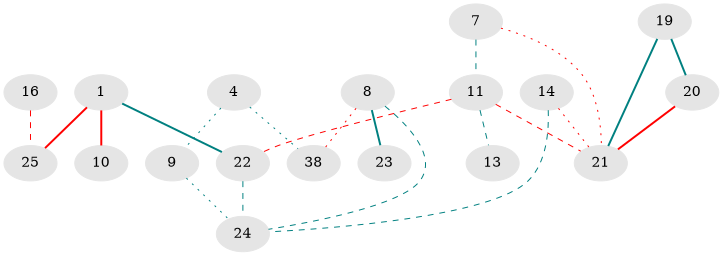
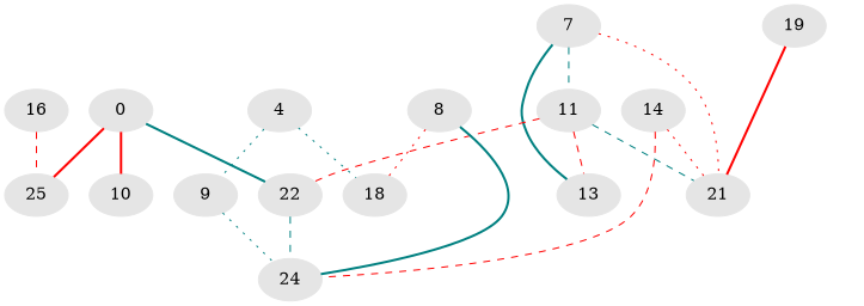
  graph {
    node [color=gray90 style=filled]
    edge [color=teal style=bold weight=1.0]
-   1
+   1 [label=0]
    10
    25
    22
    4
    9
-   18 [label=38]
+   18
    24
    7
    11
    n11 [label=13]
    21
    8
-   23
    14
    16
    19
-   20
    1 -- 10 [color=red]
    1 -- 25 [color=red]
    1 -- 22
    22 -- 24 [style=dashed weight=2.0]
    4 -- 9 [style=dotted]
    4 -- 18 [style=dotted]
    9 -- 24 [style=dotted]
    7 -- 11 [style=dashed]
+   7 -- n11
    7 -- 21 [color=red style=dotted]
    11 -- 22 [color=red style=dashed weight=3.0]
-   11 -- n11 [style=dashed]
-   11 -- 21 [color=red style=dashed weight=2.0]
+   11 -- n11 [color=red style=dashed]
+   11 -- 21 [style=dashed weight=2.0]
    8 -- 18 [color=red style=dotted]
-   8 -- 24 [style=dashed]
-   8 -- 23
-   14 -- 24 [style=dashed]
+   8 -- 24
+   14 -- 24 [color=red style=dashed]
    14 -- 21 [color=red style=dotted]
    16 -- 25 [color=red style=dashed]
-   19 -- 21
-   19 -- 20
-   20 -- 21 [color=red]
+   19 -- 21 [color=red]
  }
